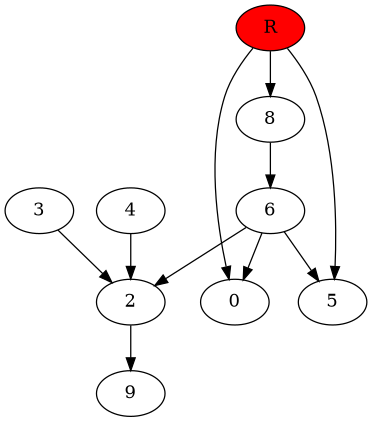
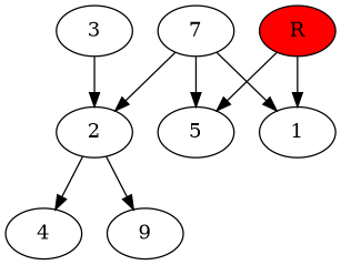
  digraph {
    2
    4
    9
-   6
-   1 [label=0]
+   6 [label=7]
+   1
    5
    3
-   8
    R [fillcolor="#ff0000" style=filled]
-   4 -> 2
+   2 -> 4
    2 -> 9
    6 -> 2
    6 -> 1
    6 -> 5
    3 -> 2
-   8 -> 6
    R -> 1
    R -> 5
-   R -> 8
  }
